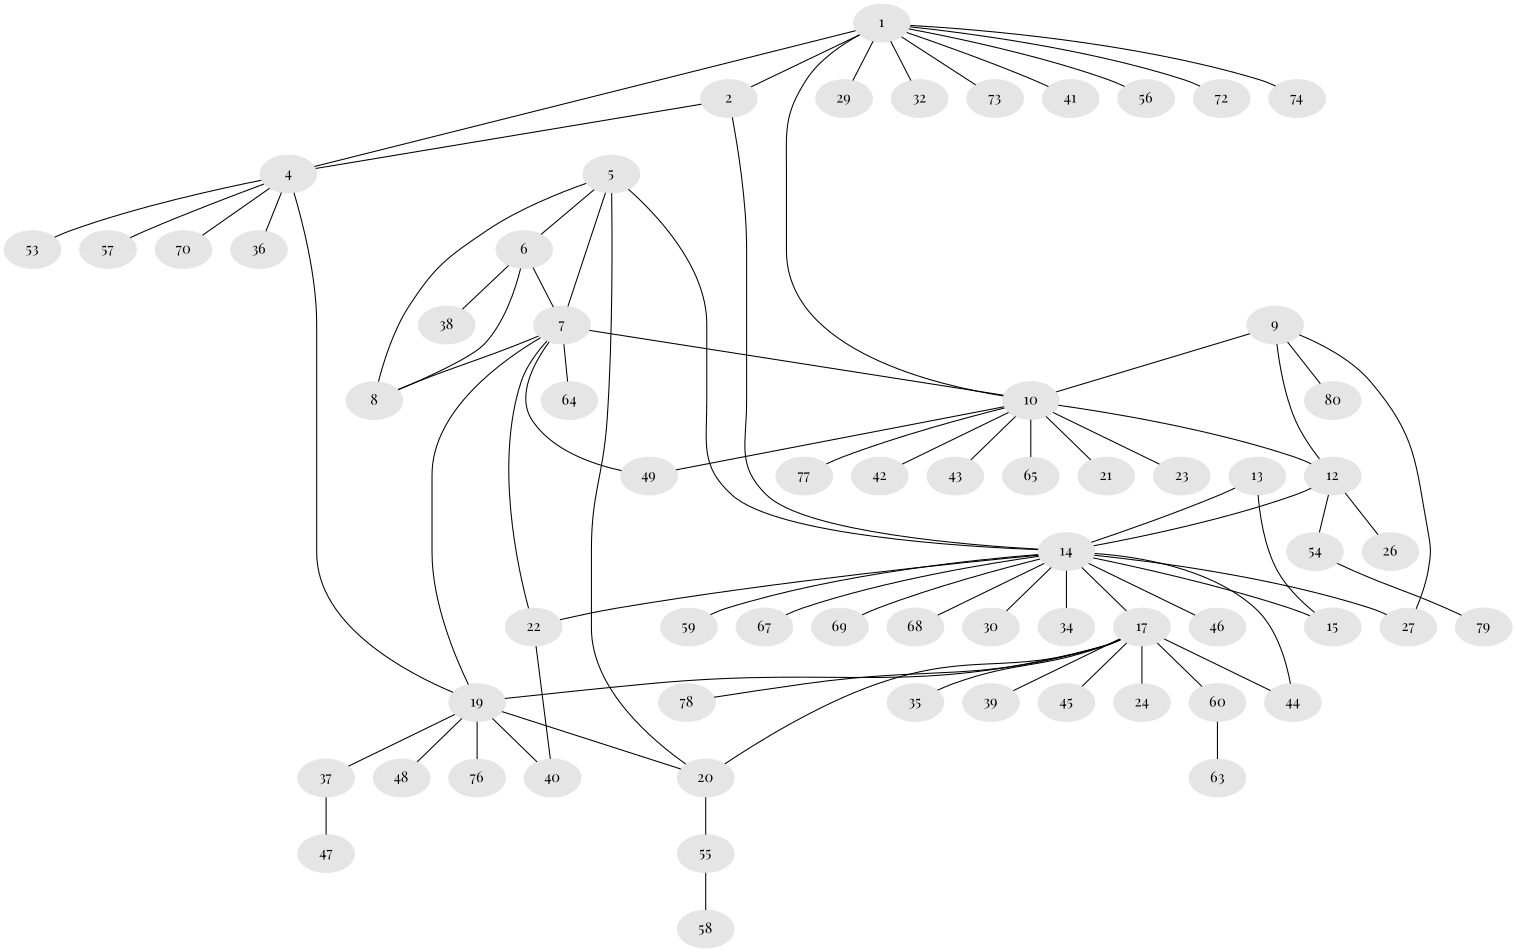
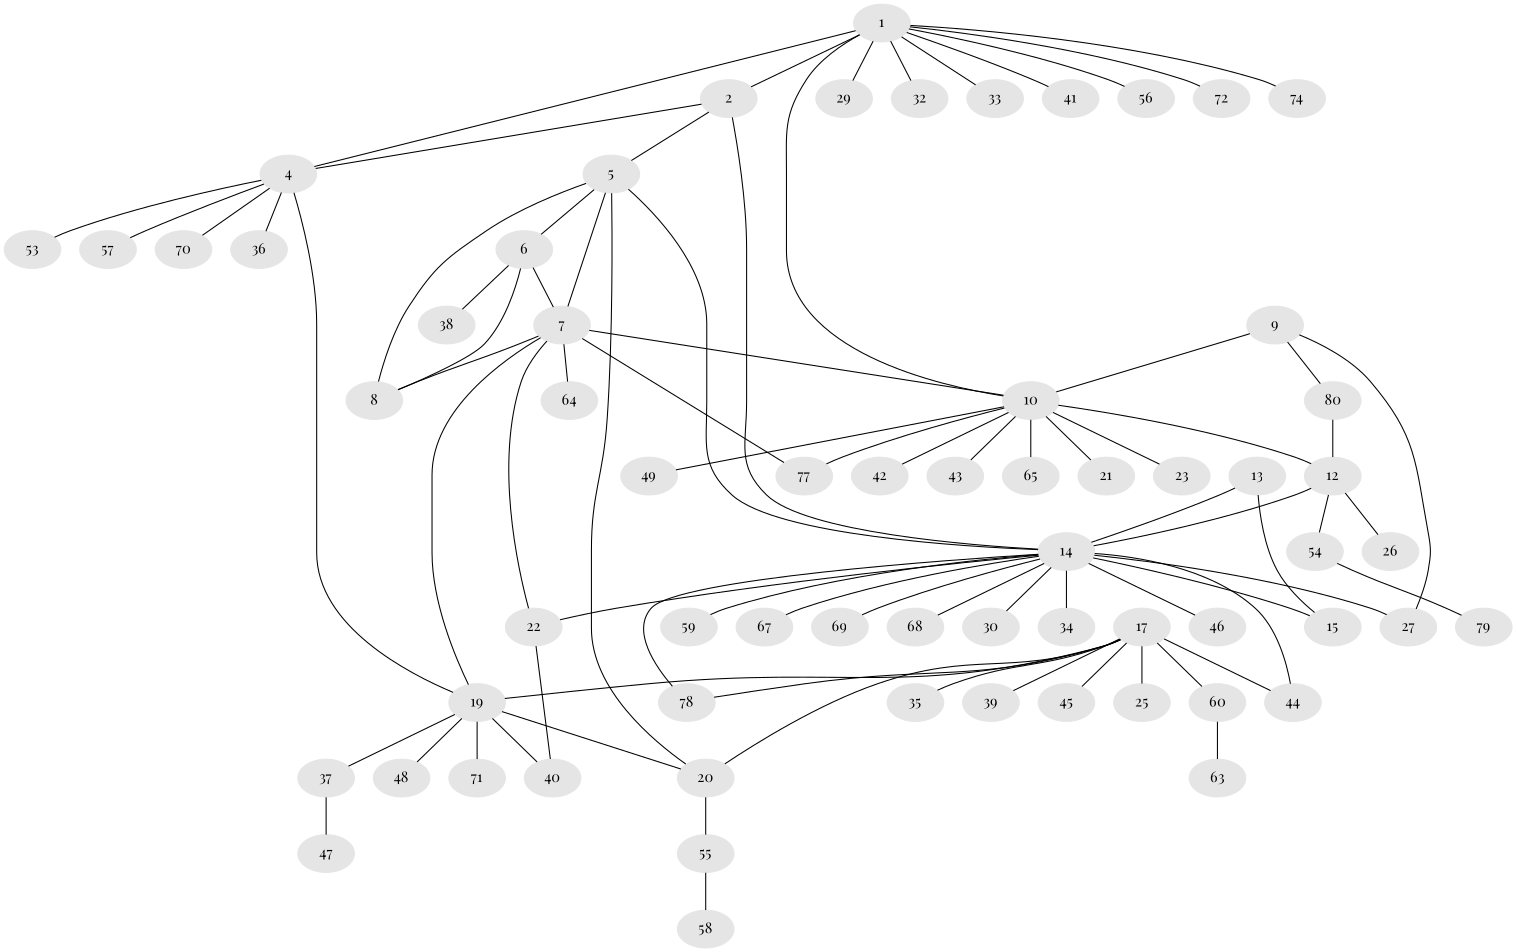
  graph {
    fontname="Playfair Display"
    node [color=gray90 fontname="Playfair Display" style=filled]
    edge [fontname="Playfair Display"]
    1 [super="+3"]
    2
    4 [super="+52"]
    10 [super="+11"]
    29
    32
-   33 [label=73]
+   33
    41
    56
    72
    74
    5 [super="+75"]
    14 [super="+16"]
    19 [super="+24"]
    36
    53
    57
    70
    77
    12 [super="+31"]
    21
    23
    42
    43
    49
    65
    6 [super="+62"]
    7 [super="+76"]
    8
    20 [super="+61"]
    22
    27
    17 [super="+18"]
    15 [super="+50"]
    n35 [label=68]
    30
    34
    44
    46 [super="+51"]
    59
    67
    69
    37
    40
    48
-   71 [label=76]
+   71
    38
    64
    55
    9
    80
    26
    54 [super="+68"]
-   25 [label=24]
+   25
    35
    39
    45
    60
    78
    79
    13
    63 [super="+73"]
    47
    58
    1 -- 2 [weight=2]
    1 -- 4 [weight=2]
    1 -- 10
    1 -- 29
    1 -- 32
    1 -- 33
    1 -- 41
    1 -- 56
    1 -- 72
    1 -- 74
    2 -- 4
+   2 -- 5
    2 -- 14
    4 -- 19
    4 -- 36
    4 -- 53
    4 -- 57
    4 -- 70
    10 -- 77
    10 -- 12 [weight=2]
    10 -- 21
    10 -- 23
    10 -- 42
    10 -- 43
    10 -- 49
    10 -- 65
    5 -- 14
    5 -- 6
    5 -- 7
    5 -- 8
    5 -- 20
    14 -- 22
    14 -- 27
-   14 -- 17
+   14 -- 78
    14 -- 15 [weight=2]
    14 -- n35
    14 -- 30
    14 -- 34
    14 -- 44
    14 -- 46
    14 -- 59
    14 -- 67
    14 -- 69
    19 -- 20
    19 -- 37
    19 -- 40
    19 -- 48
    19 -- 71
    12 -- 14
    12 -- 26
    12 -- 54
    6 -- 7
    6 -- 8
    6 -- 38
    7 -- 10
    7 -- 19
-   7 -- 49
+   7 -- 77
    7 -- 8
    7 -- 22
    7 -- 64
    20 -- 55
    22 -- 40
    17 -- 19 [weight=2]
    17 -- 20 [weight=2]
    17 -- 44
    17 -- 25
    17 -- 35
    17 -- 39
    17 -- 45
    17 -- 60
    17 -- 78
    37 -- 47
    55 -- 58
    9 -- 10 [weight=2]
-   9 -- 12
+   80 -- 12
    9 -- 27
    9 -- 80
    54 -- 79
    60 -- 63
    13 -- 14 [weight=2]
    13 -- 15
  }
